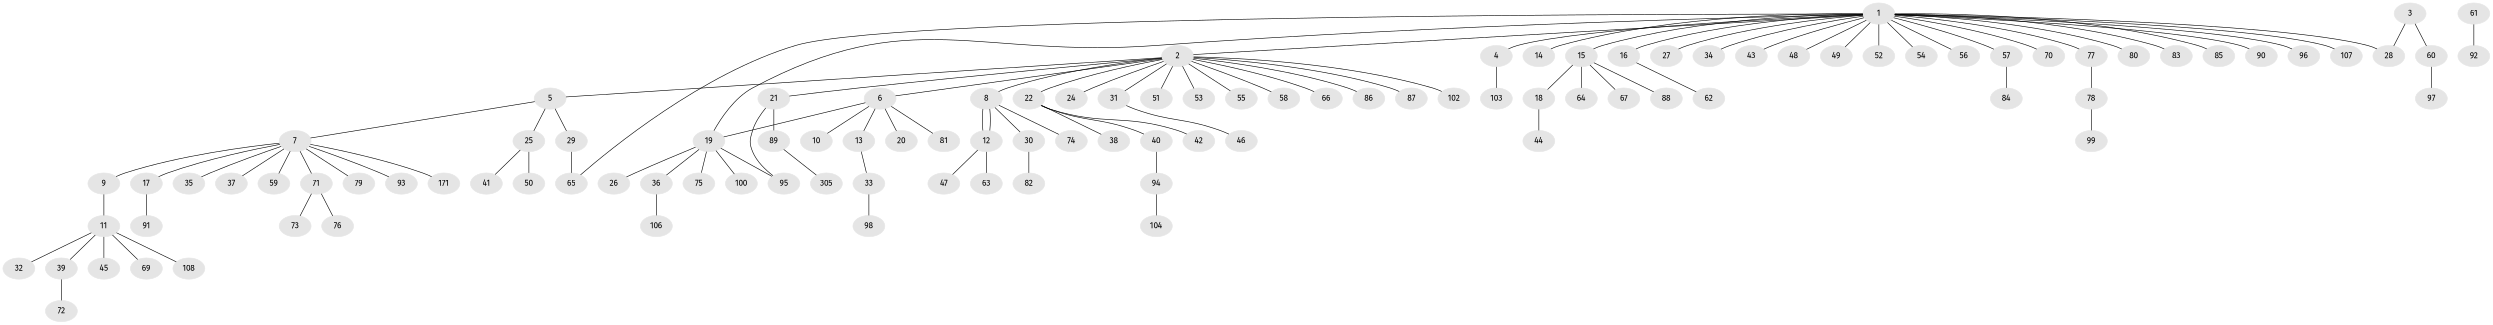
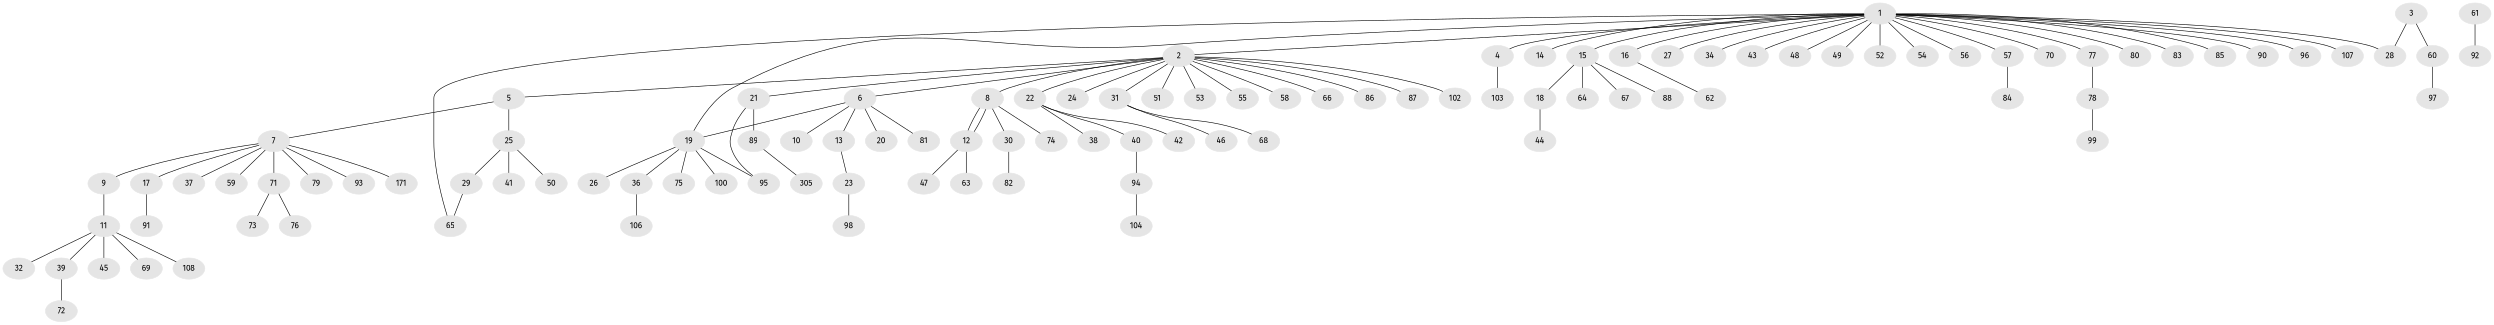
  graph {
    fontname="Fira Sans"
    node [color=gray90 fontname="Fira Sans" style=filled]
    edge [fontname="Fira Sans"]
    1
    2
    4
    14
    15
    16
    19
    27
    34
    43
    48
    49
    52
    54
    56
    57
    65
    70
    77
    80
    83
    85
    90
    96
    107
    28
    5
    6
    8
    21
    22
    24
    31
    51
    53
    55
    58
    66
    86
    87
    102
    3
    60
    103
    18
    64
    67
    88
    62
    26
    36
    75
    95
    100
    84
    78
    7
    25
    10
    13
    20
    81
    12
    30
    74
    89
    38
    40
    42
    46
+   68
    97
    9
    17
-   35
    37
    59
    71
    79
    93
    n81 [label=171]
    29
    41
    50
-   33
+   33 [label=23]
    11
    91
    61
    92
    73
    76
    47
    63
    82
    32
    39
    45
    69
    108
    72
    98
    44
    106
    n104 [label=305]
    94
    104
    99
    1 -- 2
    1 -- 4
    1 -- 14
    1 -- 15
    1 -- 16
    1 -- 19
    1 -- 27
    1 -- 34
    1 -- 43
    1 -- 48
    1 -- 49
    1 -- 52
    1 -- 54
    1 -- 56
    1 -- 57
    1 -- 65
    1 -- 70
    1 -- 77
    1 -- 80
    1 -- 83
    1 -- 85
    1 -- 90
    1 -- 96
    1 -- 107
    1 -- 28
    2 -- 5
    2 -- 6
    2 -- 8
    2 -- 21
    2 -- 22
    2 -- 24
    2 -- 31
    2 -- 51
    2 -- 53
    2 -- 55
    2 -- 58
    2 -- 66
    2 -- 86
    2 -- 87
    2 -- 102
    4 -- 103
    15 -- 18
    15 -- 64
    15 -- 67
    15 -- 88
    16 -- 62
    19 -- 26
    19 -- 36
    19 -- 75
    19 -- 95
    19 -- 100
    57 -- 84
    77 -- 78
    5 -- 7
    5 -- 25
    6 -- 19
    6 -- 10
    6 -- 13
    6 -- 20
    6 -- 81
    8 -- 12
    8 -- 12
    8 -- 30
    8 -- 74
    21 -- 95
    21 -- 89
    22 -- 38
    22 -- 40
    22 -- 42
    31 -- 46
+   31 -- 68
    3 -- 28
    3 -- 60
    60 -- 97
    18 -- 44
    36 -- 106
    78 -- 99
    7 -- 9
    7 -- 17
-   7 -- 35
    7 -- 37
    7 -- 59
    7 -- 71
    7 -- 79
    7 -- 93
    7 -- n81
-   5 -- 29
+   25 -- 29
    25 -- 41
    25 -- 50
    13 -- 33
    12 -- 47
    12 -- 63
    30 -- 82
    89 -- n104
    40 -- 94
    9 -- 11
    17 -- 91
    71 -- 73
    71 -- 76
    29 -- 65
    33 -- 98
    11 -- 32
    11 -- 39
    11 -- 45
    11 -- 69
    11 -- 108
    61 -- 92
    39 -- 72
    94 -- 104
  }
